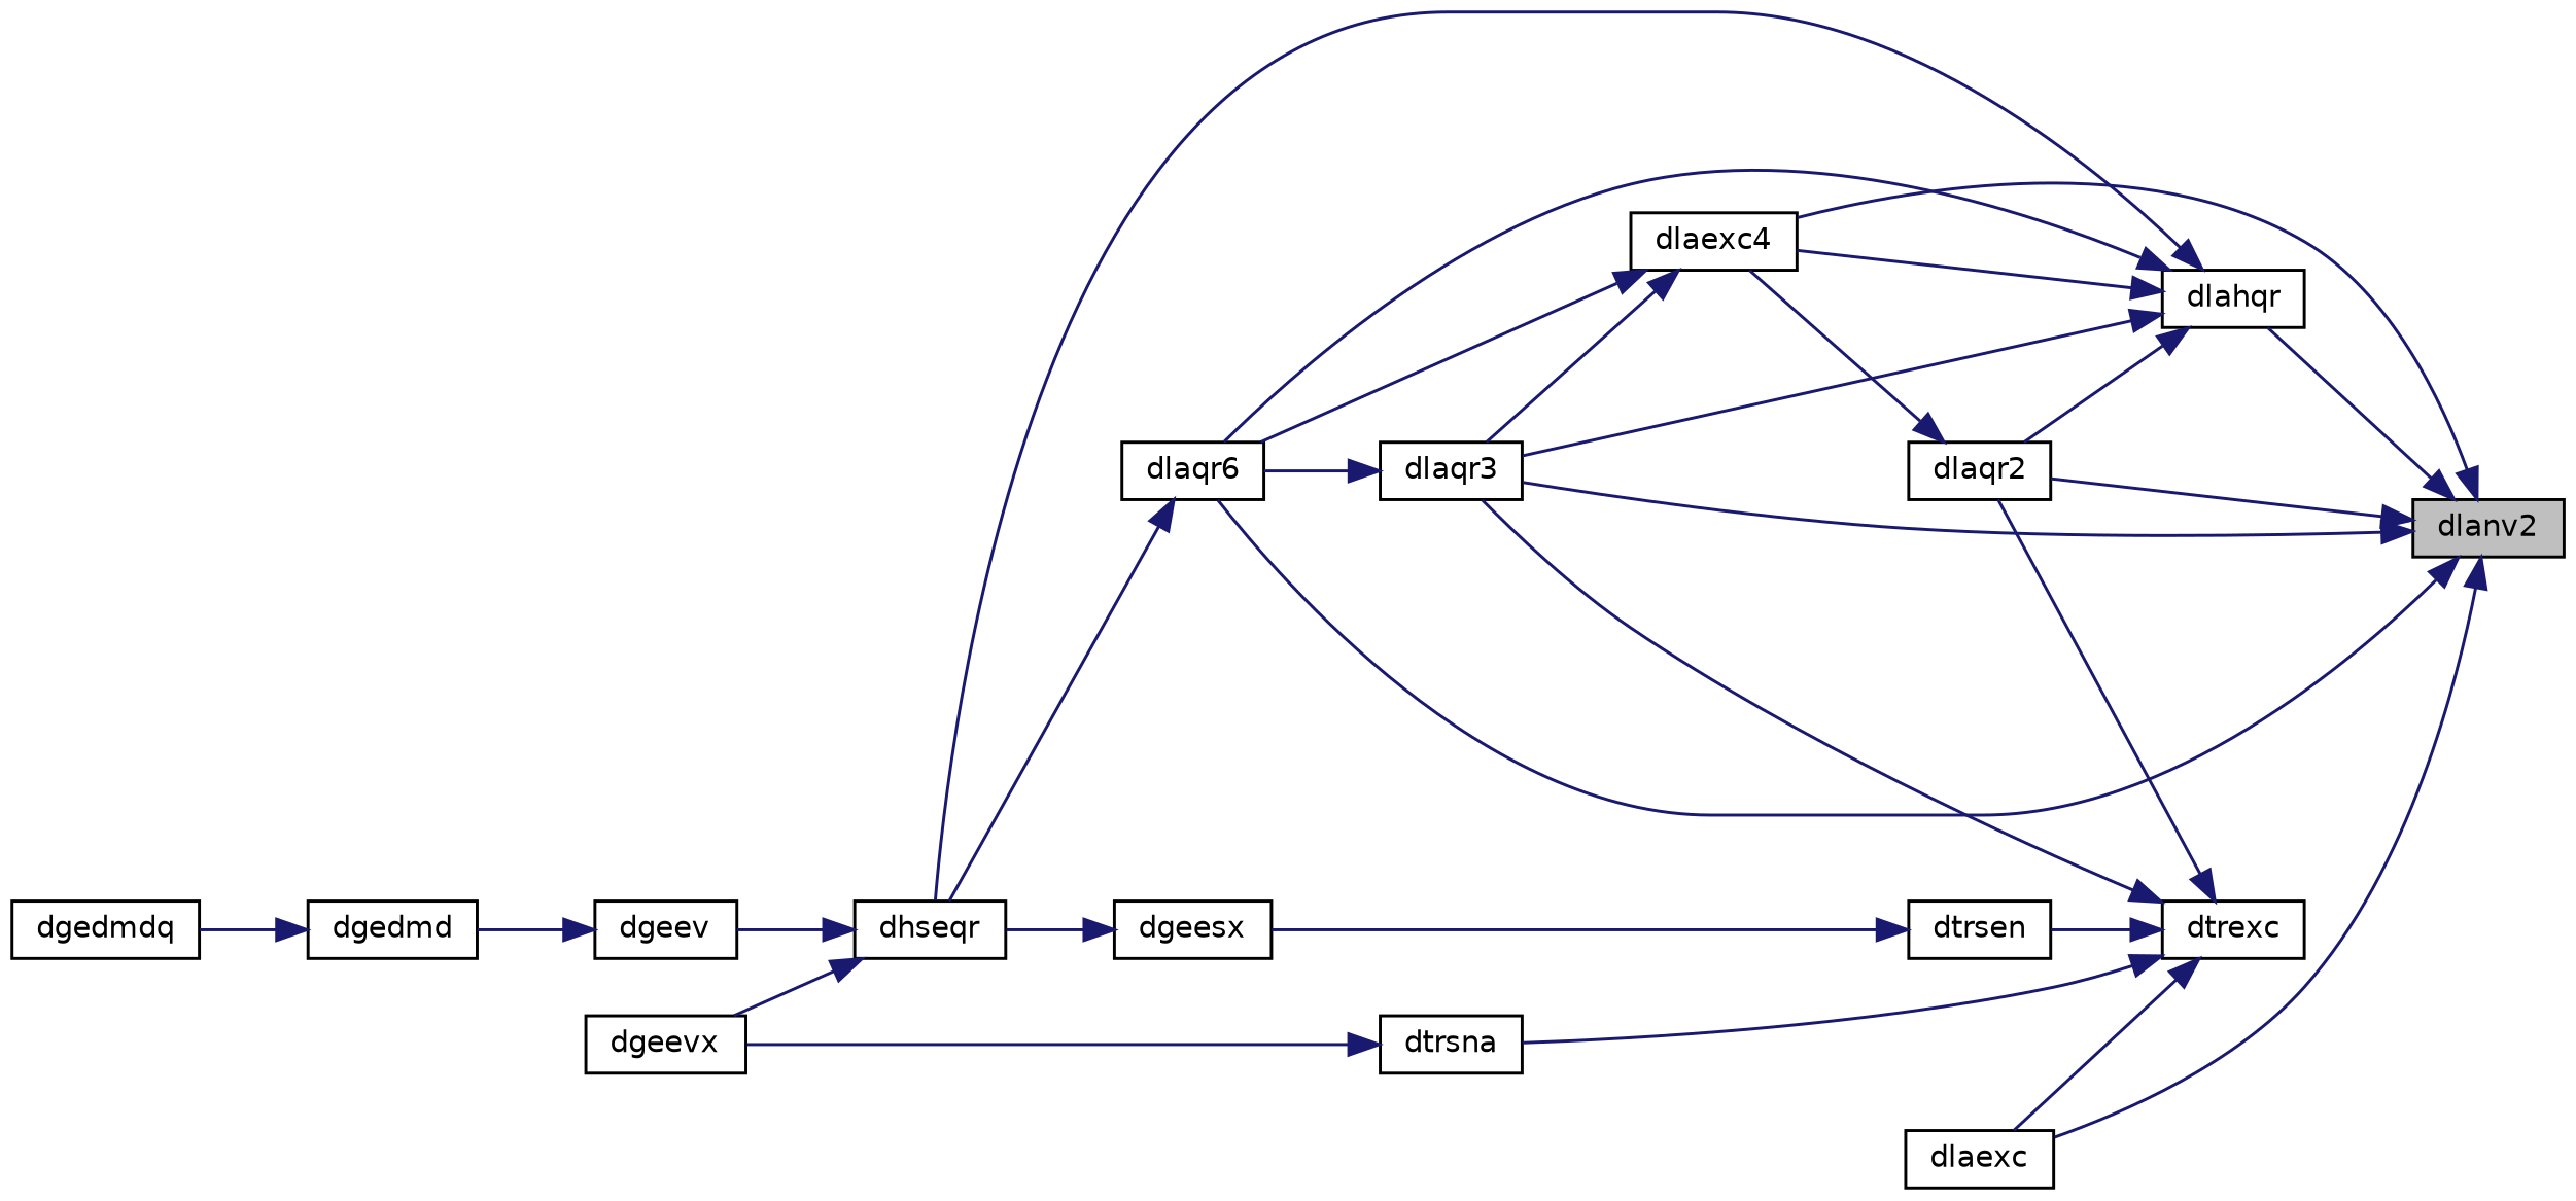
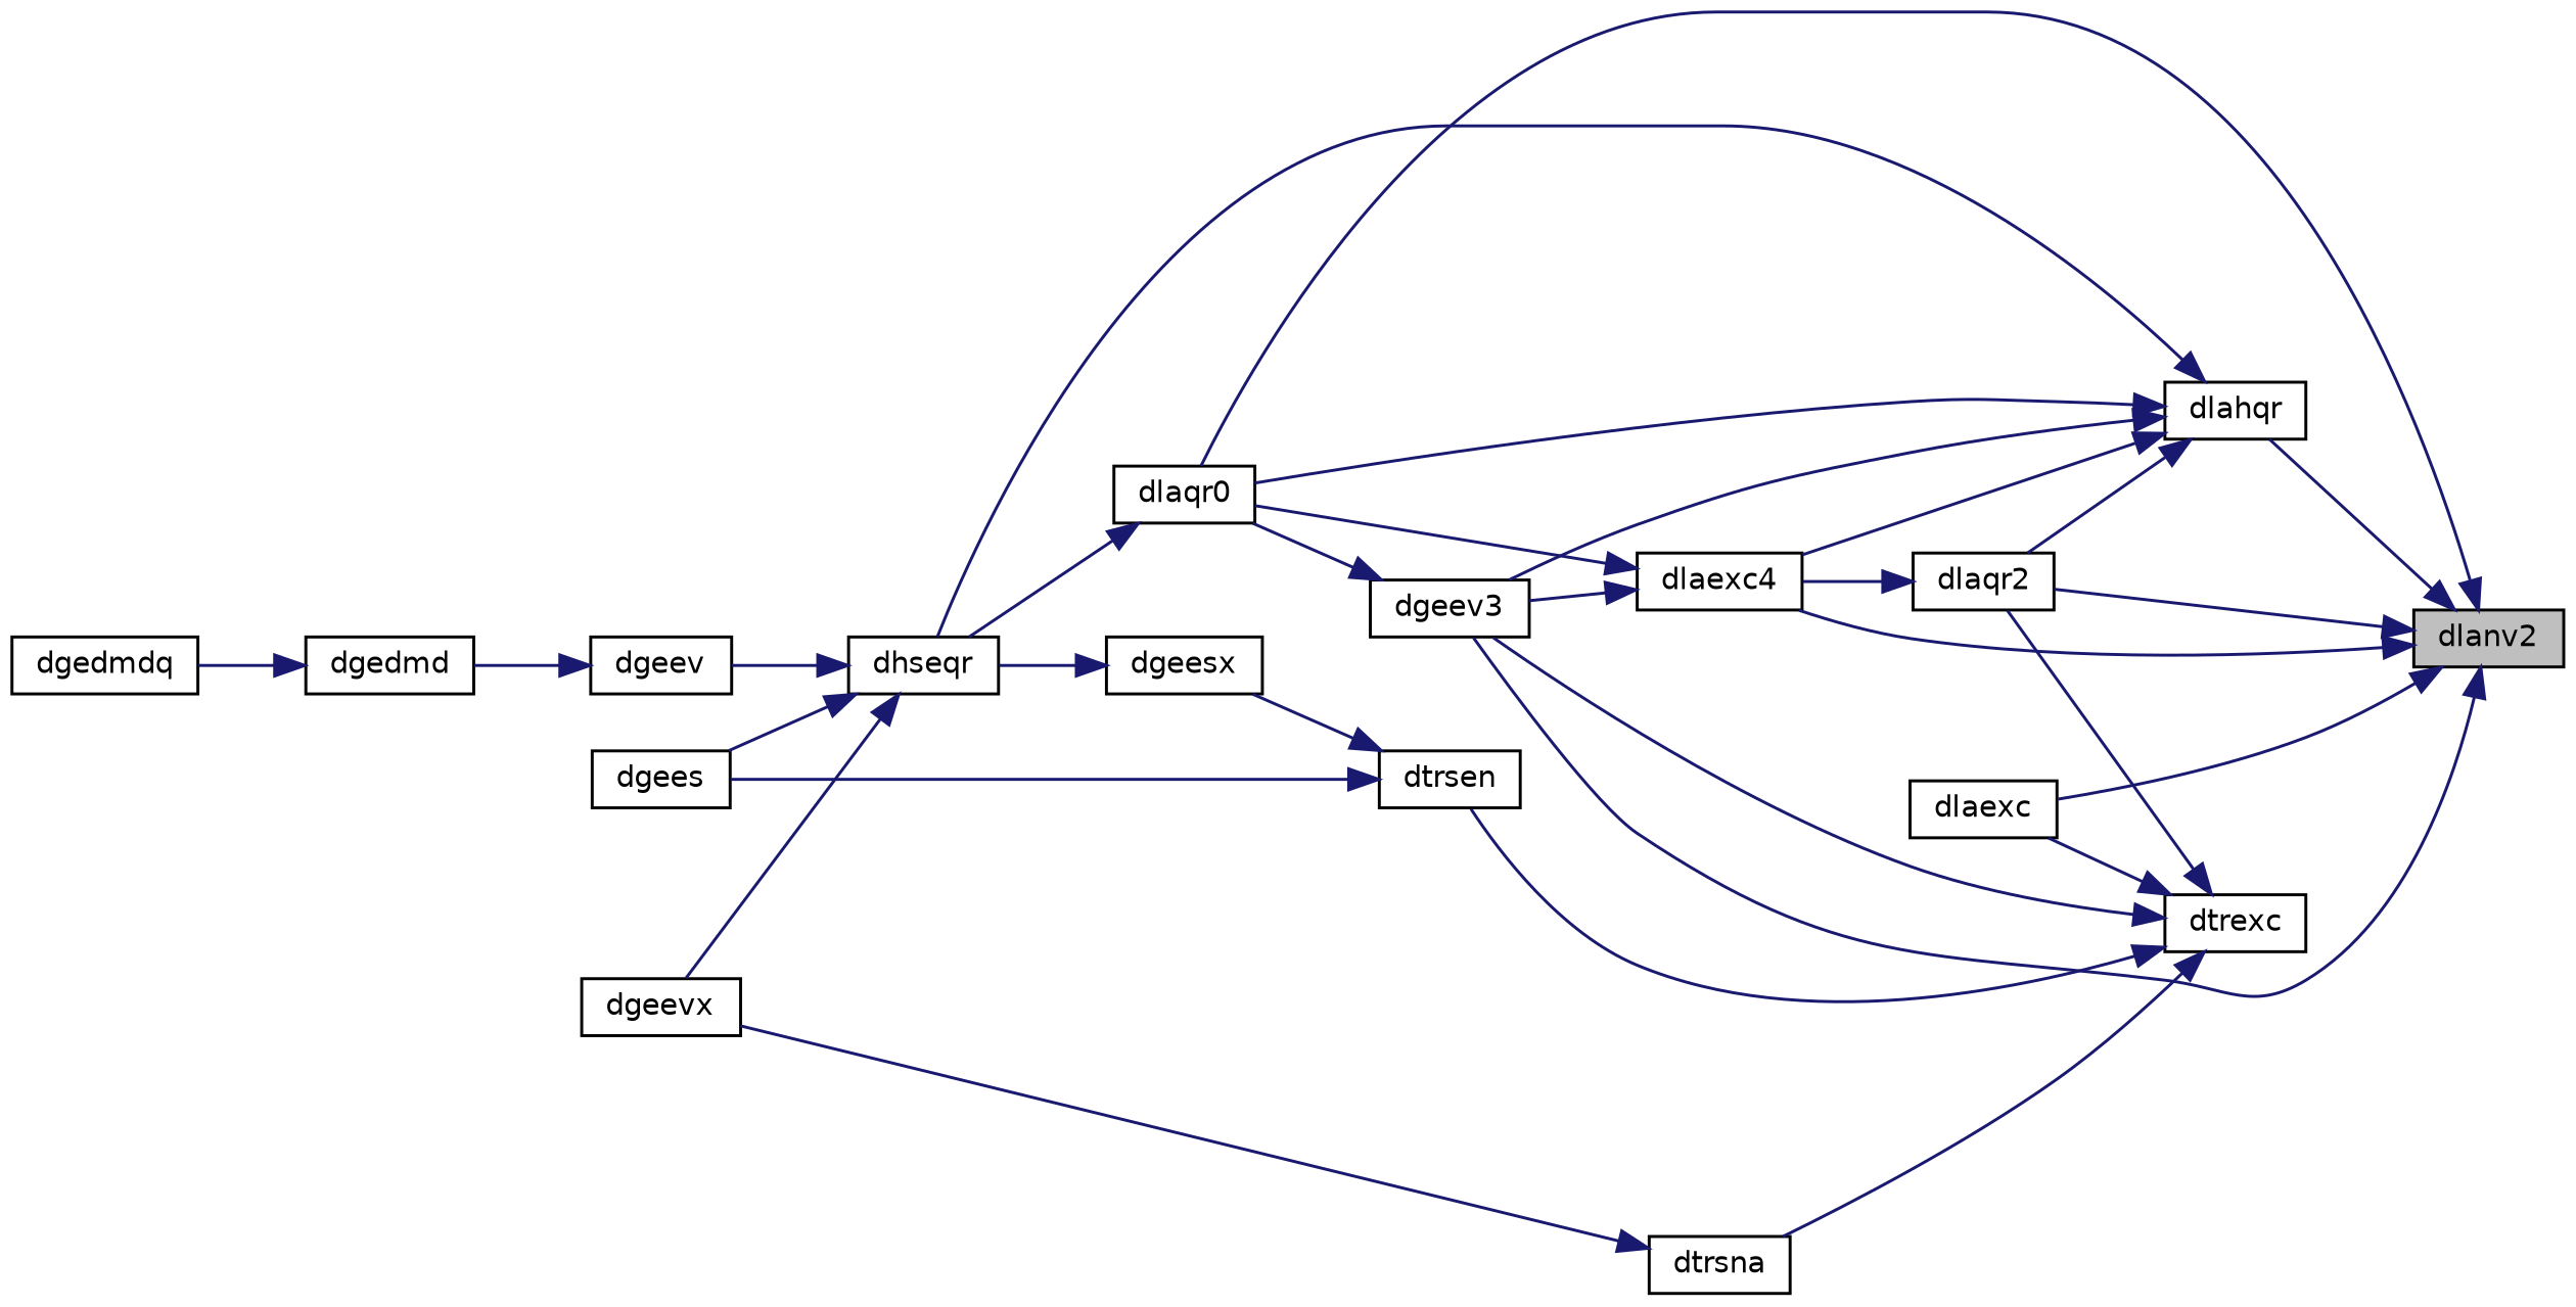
  digraph {
    rankdir=RL
    node [color=black fillcolor=white fontname=Helvetica fontsize=10 shape=record style=filled]
    edge [color=midnightblue dir=back fontname=Helvetica fontsize=10 labelfontname=Helvetica labelfontsize=10 style=solid]
    n1 [fillcolor=grey75 fontcolor=black height=0.2 label=dlanv2 width=0.4]
    n2 [height=0.2 label=dlaexc width=0.4]
    n3 [height=0.2 label=dlaqr2 width=0.4]
    n4 [height=0.2 label=dlaexc4 width=0.4]
-   n5 [height=0.2 label=dlaqr6 width=0.4]
-   n6 [height=0.2 label=dlaqr3 width=0.4]
+   n5 [height=0.2 label=dlaqr0 width=0.4]
+   n6 [height=0.2 label=dgeev3 width=0.4]
    n7 [height=0.2 label=dlahqr width=0.4]
    n8 [height=0.2 label=dhseqr width=0.4]
    n9 [height=0.2 label=dtrexc width=0.4]
    n10 [height=0.2 label=dtrsen width=0.4]
    n11 [height=0.2 label=dtrsna width=0.4]
+   n12 [height=0.2 label=dgees width=0.4]
    n13 [height=0.2 label=dgeesx width=0.4]
    n14 [height=0.2 label=dgeevx width=0.4]
    n15 [height=0.2 label=dgeev width=0.4]
    n16 [height=0.2 label=dgedmd width=0.4]
    n17 [height=0.2 label=dgedmdq width=0.4]
    n1 -> n2
    n1 -> n3
    n1 -> n4
    n1 -> n5
    n1 -> n6
    n1 -> n7
    n3 -> n4
    n4 -> n5
    n4 -> n6
    n5 -> n8
    n6 -> n5
    n7 -> n3
    n7 -> n4
    n7 -> n5
    n7 -> n6
    n7 -> n8
+   n8 -> n12
    n8 -> n14
    n8 -> n15
    n9 -> n2
    n9 -> n3
    n9 -> n6
    n9 -> n10
    n9 -> n11
+   n10 -> n12
    n10 -> n13
    n11 -> n14
    n13 -> n8
    n15 -> n16
    n16 -> n17
  }
